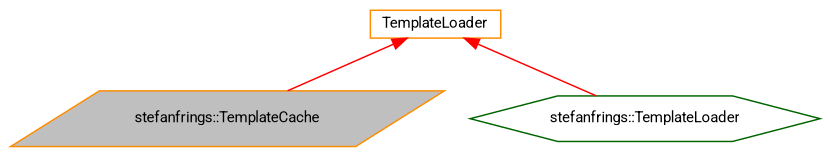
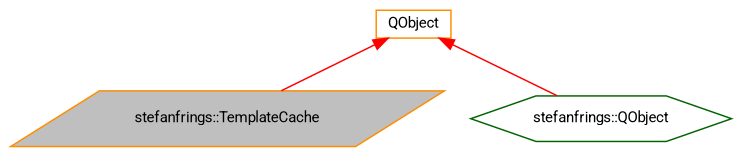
  digraph {
    fontname=Roboto
    node [color=darkorange fillcolor=white fontname=Roboto fontsize=10 style=filled]
    edge [color=red dir=back fontname=Roboto fontsize=10 labelfontname=Helvetica labelfontsize=10 style=solid]
    n1 [fillcolor=grey75 fontcolor=black height=0.2 label="stefanfrings::TemplateCache" shape=parallelogram width=0.4]
-   n2 [color=darkgreen height=0.2 label="stefanfrings::TemplateLoader" shape=hexagon width=0.4]
-   n3 [height=0.2 label=TemplateLoader shape=box width=0.4]
+   n2 [color=darkgreen height=0.2 label="stefanfrings::QObject" shape=hexagon width=0.4]
+   n3 [height=0.2 label=QObject shape=box width=0.4]
    n3 -> n1
    n3 -> n2
  }
